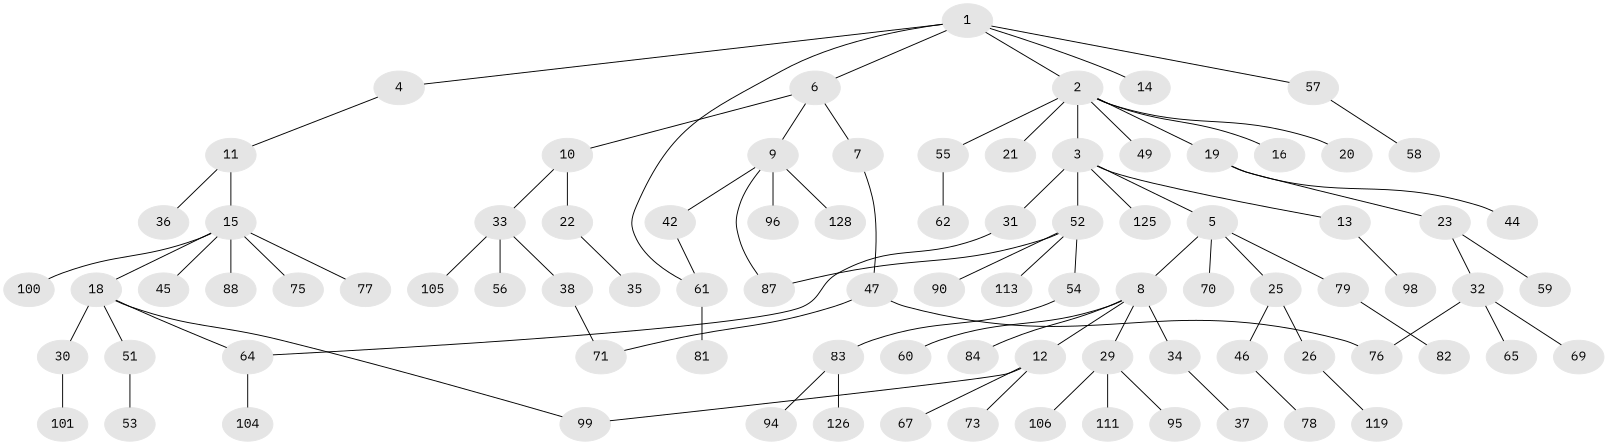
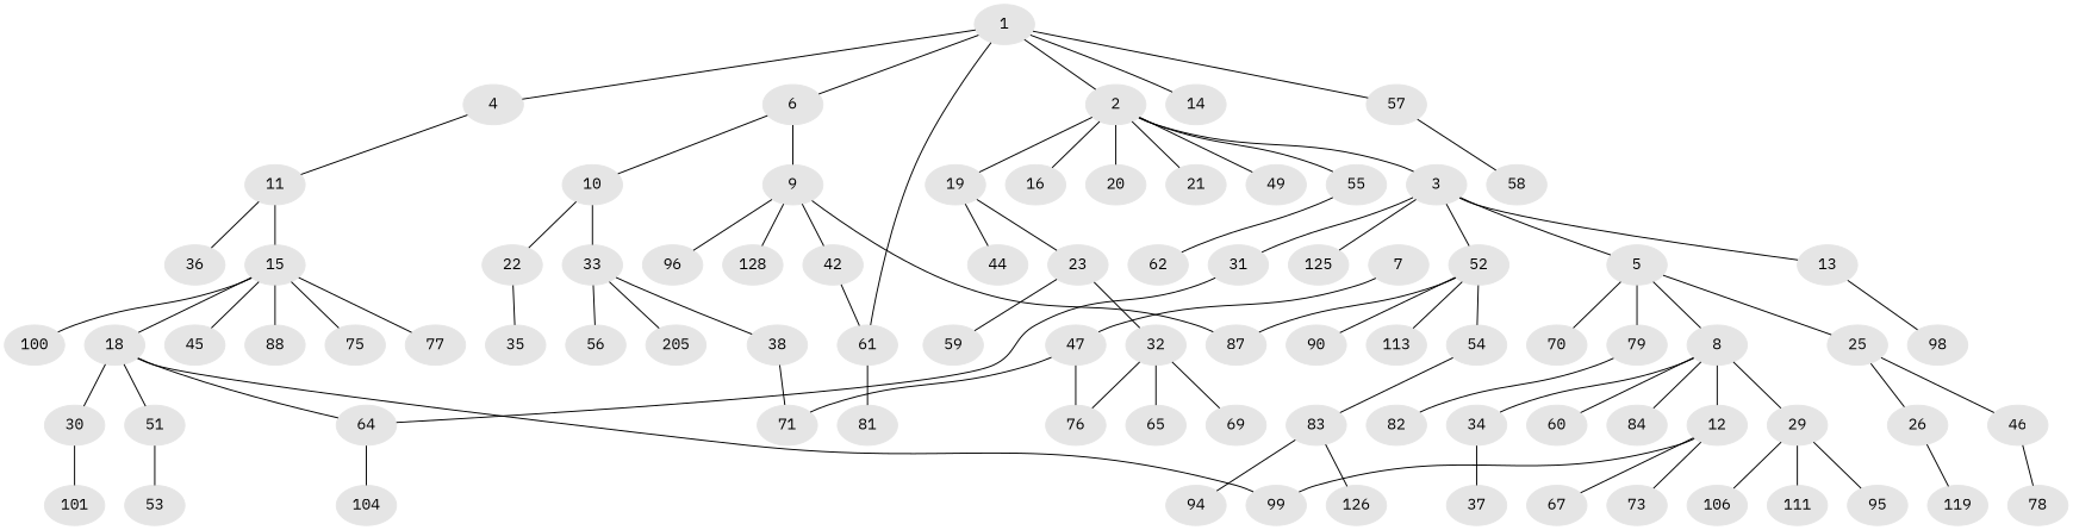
  graph {
    fontname="IBM Plex Mono"
    node [color=gray90 fontname="IBM Plex Mono" style=filled]
    edge [fontname="IBM Plex Mono"]
    1
    2
    4
    6
    14 [super="+123"]
    57
    61 [super="+88+107+74"]
    3
    16
    19
    20
    21
    49
    55
    11
    7
    9 [super="+17"]
    10
    58
    81
    5
    13
    31
    52
    125
    23
    44
    62 [super="+109"]
    8
    25 [super="+63"]
    70 [super="+72"]
    79 [super="+120+91"]
    98 [super="+110"]
    64
    87 [super="+114"]
    54
    90 [super="+117"]
    113 [super="+122"]
    15 [super="+27"]
    36
    12 [super="+24"]
    29
    34
    60 [super="+108"]
    84 [super="+92"]
    26
    46 [super="+116+97"]
    82
    n49 [label=47]
    42 [super="+112+47+85+43"]
    96
    n52 [label=128]
    22
    33
    76 [super="+102"]
    71
    67
    73 [super="+86"]
    99 [super="+103"]
    95
    106
    111
    37
    35
    38 [super="+80+41"]
    56 [super="+66"]
-   105
+   105 [label=205]
    18 [super="+28"]
    45
    n70 [label=88]
    75
    77
    100
    30
    51
    101
    53
    104
    32
    59
    65
    69
    119
    78
    83
    94
    126
    1 -- 2
    1 -- 4
    1 -- 6
    1 -- 14
    1 -- 57
    1 -- 61
    2 -- 3
    2 -- 16
    2 -- 19
    2 -- 20
    2 -- 21
    2 -- 49
    2 -- 55
    4 -- 11
-   6 -- 7
    6 -- 9
    6 -- 10
    57 -- 58
    61 -- 81
    3 -- 5
    3 -- 13
    3 -- 31
    3 -- 52
    3 -- 125
    19 -- 23
    19 -- 44
    55 -- 62
    11 -- 15
    11 -- 36
    7 -- n49
    9 -- 87
    9 -- 42
    9 -- 96
    9 -- n52
    10 -- 22
    10 -- 33
    5 -- 8
    5 -- 25
    5 -- 70
    5 -- 79
    13 -- 98
    31 -- 64
    52 -- 87
    52 -- 54
    52 -- 90
    52 -- 113
    23 -- 32
    23 -- 59
    8 -- 12
    8 -- 29
    8 -- 34
    8 -- 60
    8 -- 84
    25 -- 26
    25 -- 46
    79 -- 82
    64 -- 104
    54 -- 83
    15 -- 18
    15 -- 45
    15 -- n70
    15 -- 75
    15 -- 77
    15 -- 100
    12 -- 67
    12 -- 73
    12 -- 99
    29 -- 95
    29 -- 106
    29 -- 111
    34 -- 37
    26 -- 119
    46 -- 78
    n49 -- 76
    n49 -- 71
    42 -- 61
    22 -- 35
    33 -- 38
    33 -- 56
    33 -- 105
    38 -- 71
    18 -- 64
    18 -- 99
    18 -- 30
    18 -- 51
    30 -- 101
    51 -- 53
    32 -- 76
    32 -- 65
    32 -- 69
    83 -- 94
    83 -- 126
  }
